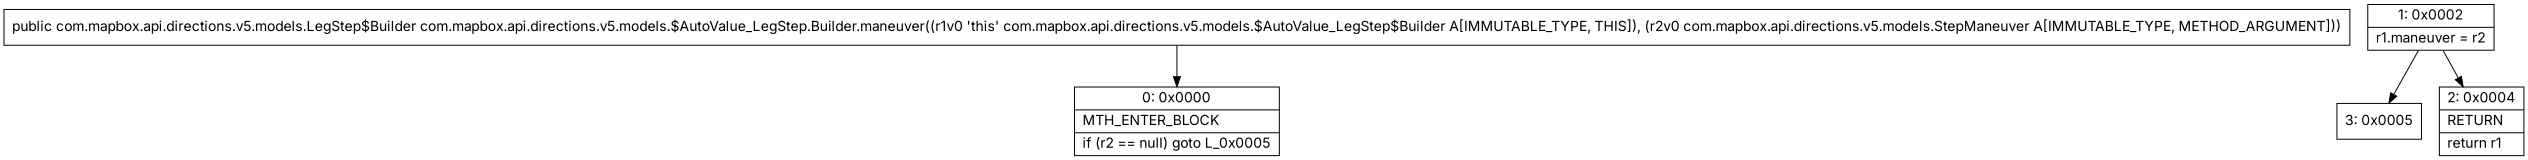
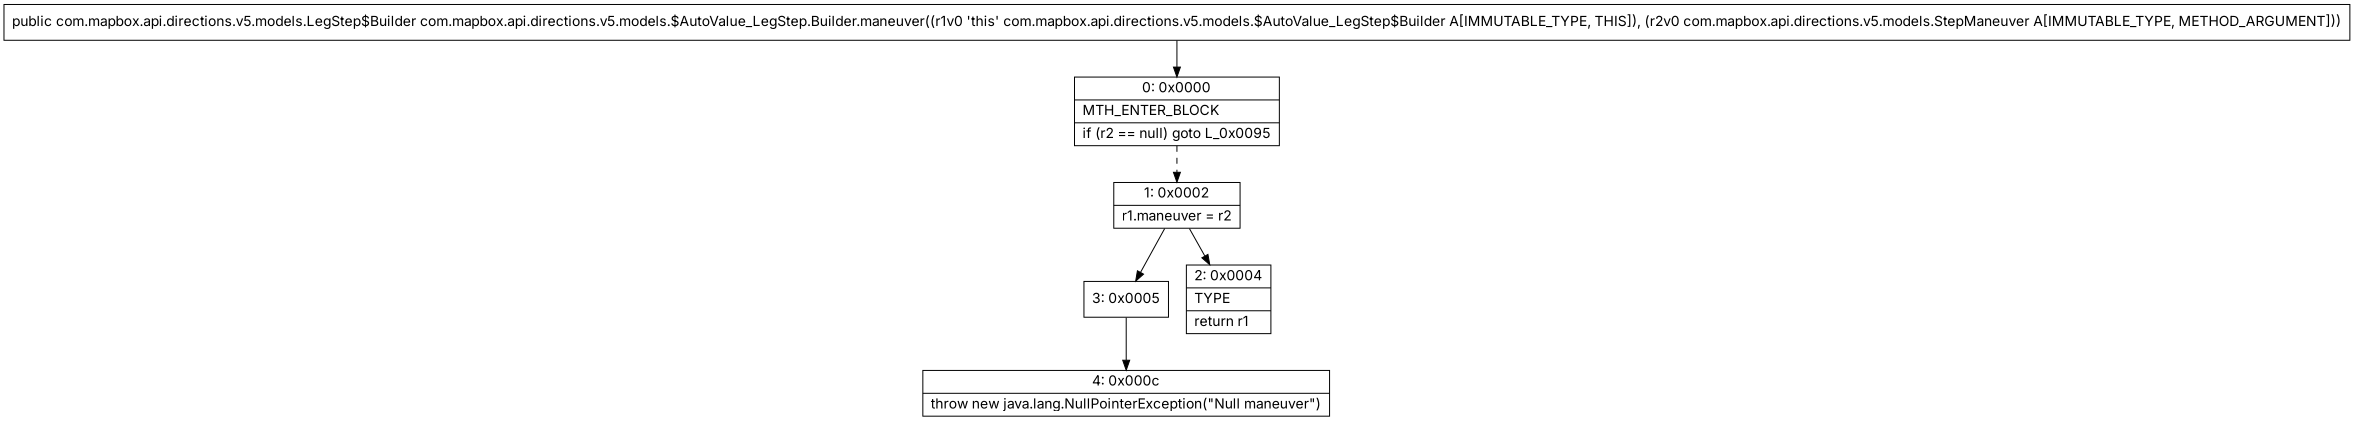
  digraph {
    fontname=Inter
    node [fontname=Inter shape=record]
    edge [fontname=Inter]
-   n1 [label="{0\:\ 0x0000|MTH_ENTER_BLOCK\l|if (r2 == null) goto L_0x0005\l}"]
+   n1 [label="{0\:\ 0x0000|MTH_ENTER_BLOCK\l|if (r2 == null) goto L_0x0095\l}"]
    n2 [label="{1\:\ 0x0002|r1.maneuver = r2\l}"]
    n3 [label="{3\:\ 0x0005}"]
-   n4 [label="{2\:\ 0x0004|RETURN\l|return r1\l}"]
+   n4 [label="{2\:\ 0x0004|TYPE\l|return r1\l}"]
+   n5 [label="{4\:\ 0x000c|throw new java.lang.NullPointerException(\"Null maneuver\")\l}"]
    n6 [label="{public com.mapbox.api.directions.v5.models.LegStep$Builder com.mapbox.api.directions.v5.models.$AutoValue_LegStep.Builder.maneuver((r1v0 'this' com.mapbox.api.directions.v5.models.$AutoValue_LegStep$Builder A[IMMUTABLE_TYPE, THIS]), (r2v0 com.mapbox.api.directions.v5.models.StepManeuver A[IMMUTABLE_TYPE, METHOD_ARGUMENT])) }"]
+   n1 -> n2 [style=dashed]
    n2 -> n3
    n2 -> n4
+   n3 -> n5
    n6 -> n1
  }
